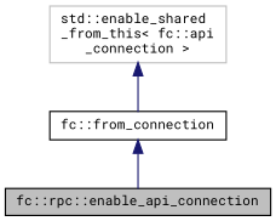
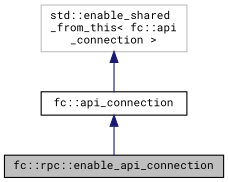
  digraph {
    fontname="Roboto Mono"
    node [color=black fillcolor=white fontname="Roboto Mono" fontsize=10 shape=record style=filled]
    edge [color=midnightblue dir=back fontname="Roboto Mono" fontsize=10 labelfontname=Helvetica labelfontsize=10 style=solid]
    n1 [fillcolor=grey75 fontcolor=black height=0.2 label="fc::rpc::enable_api_connection" width=0.4]
-   n2 [height=0.2 label="fc::from_connection" width=0.4]
+   n2 [height=0.2 label="fc::api_connection" width=0.4]
    n3 [color=grey75 height=0.2 label="std::enable_shared\l_from_this\< fc::api\l_connection \>" width=0.4]
    n2 -> n1
    n3 -> n2
  }
